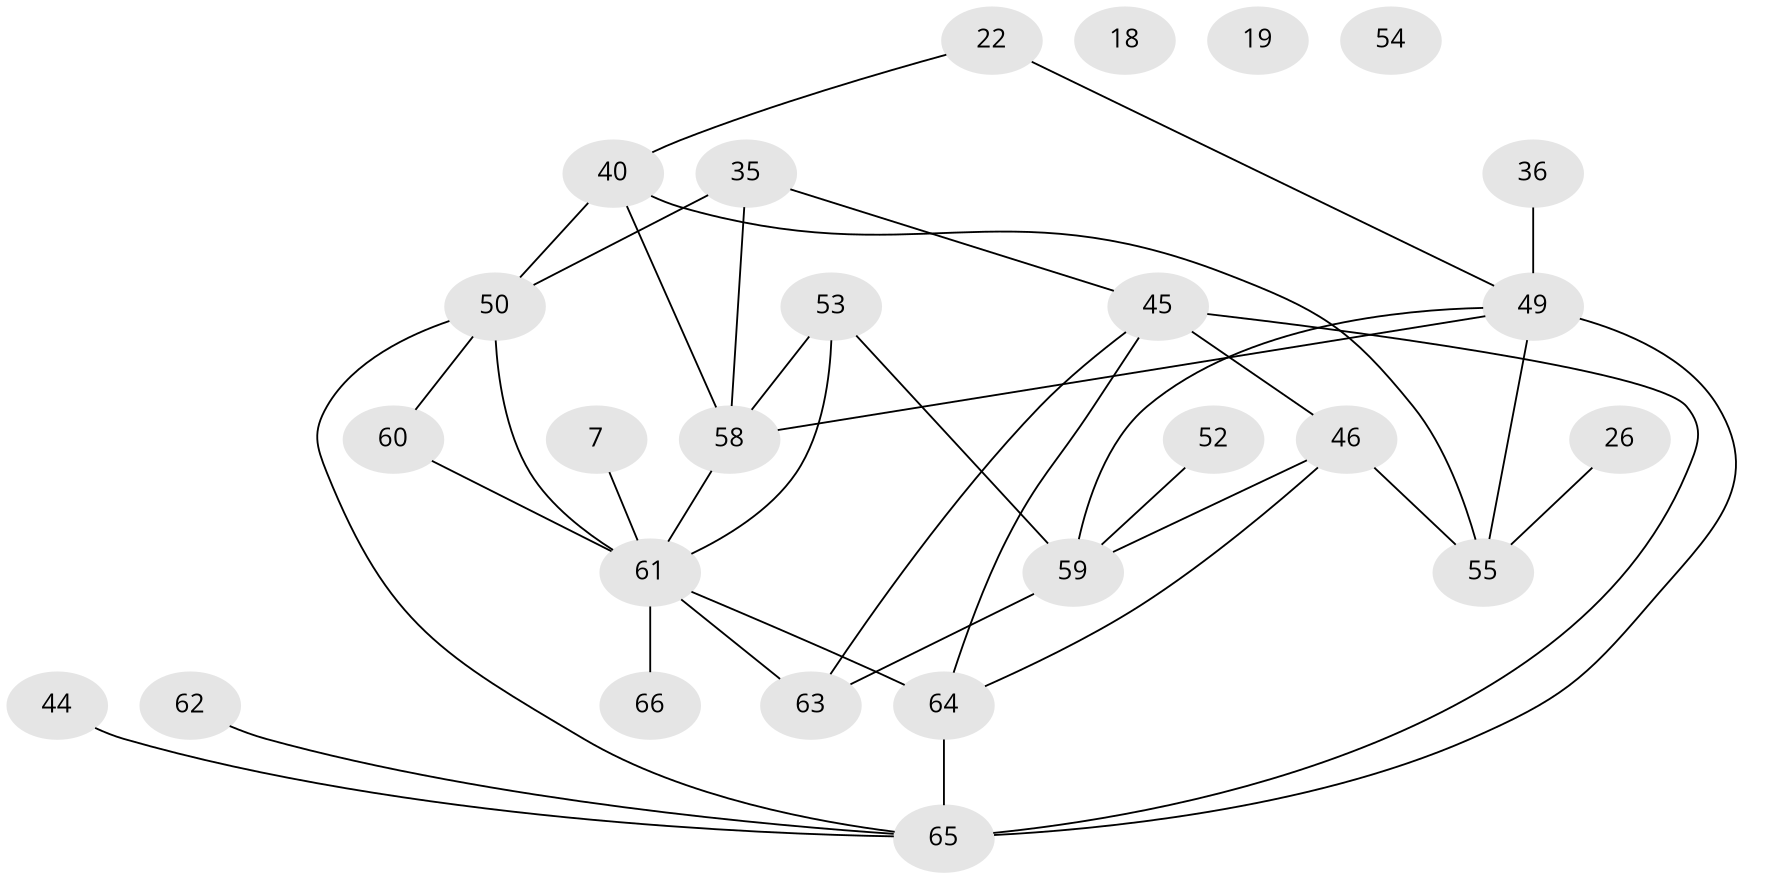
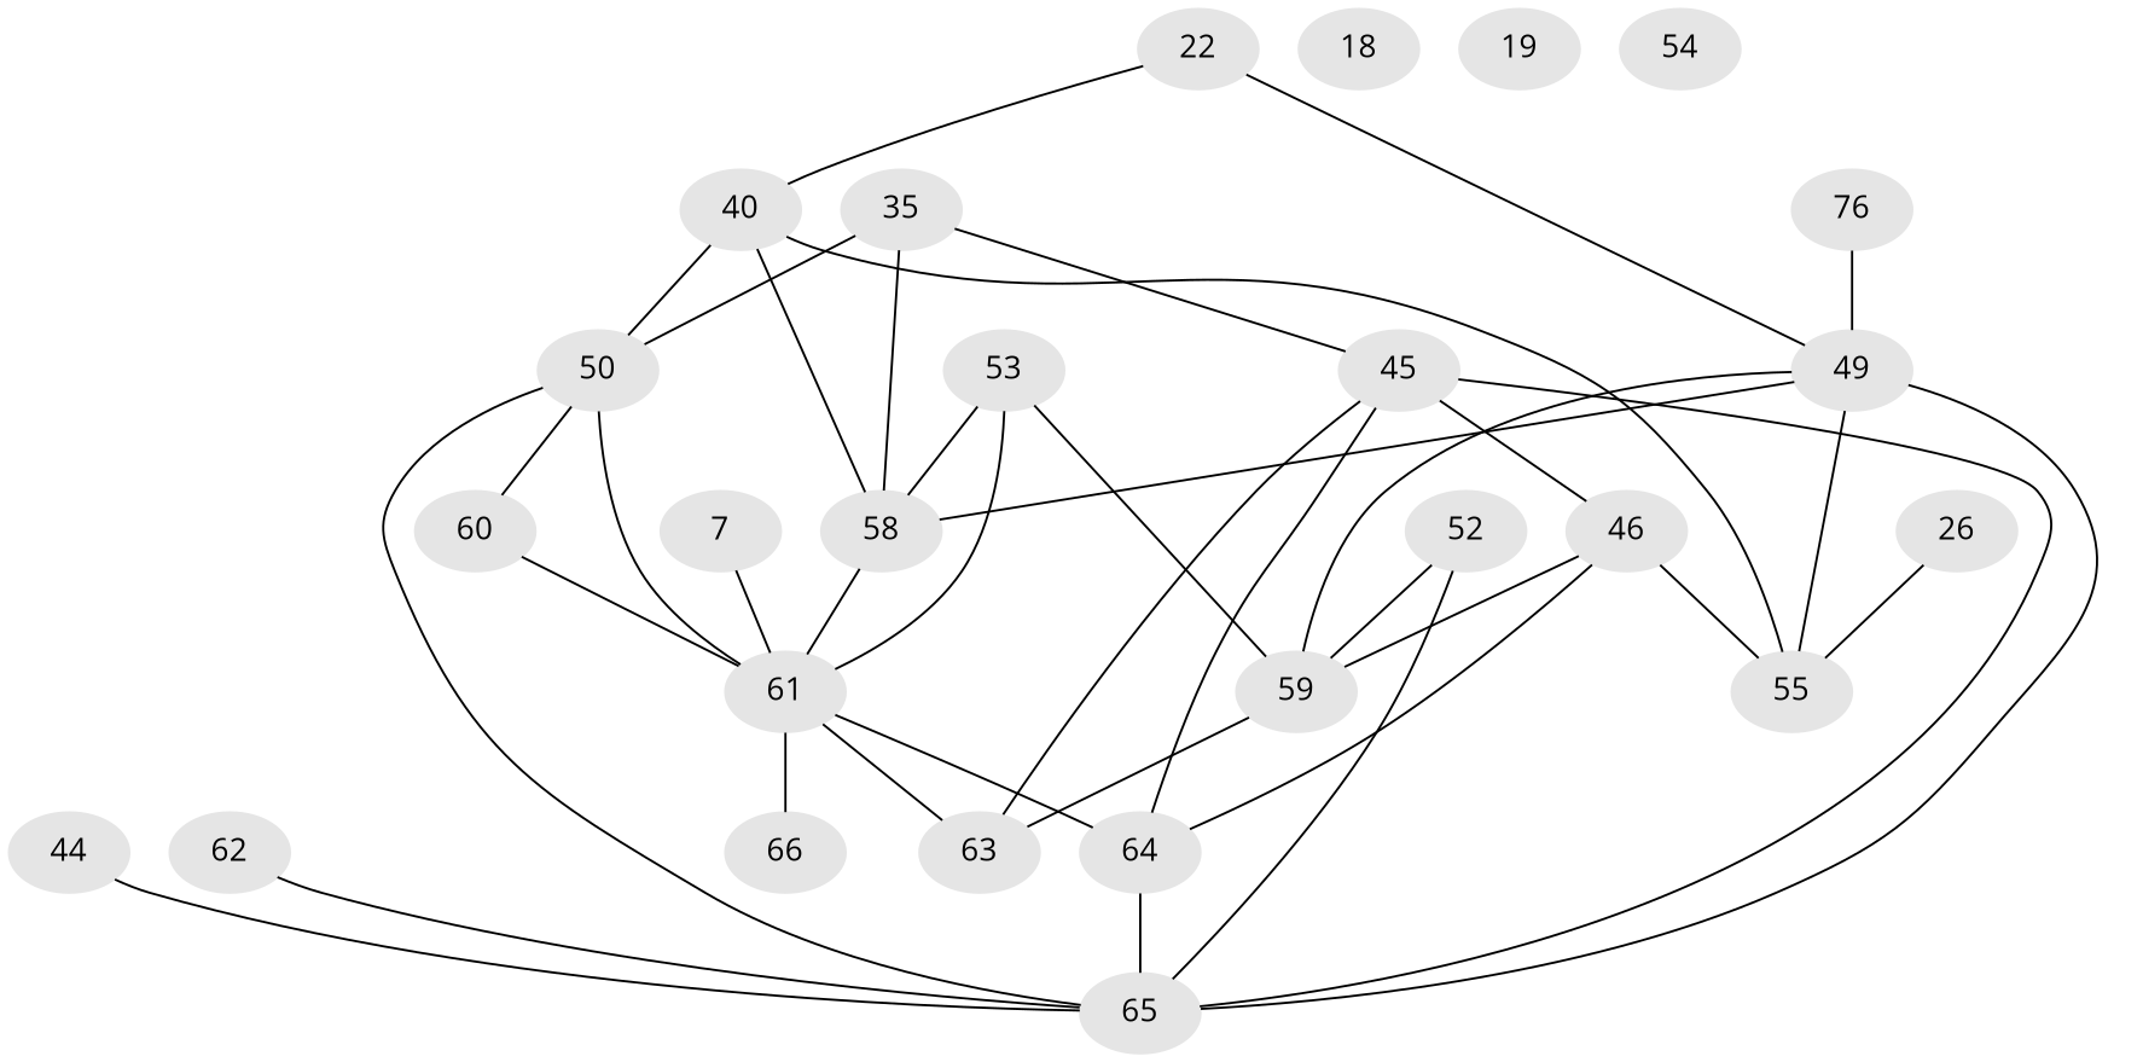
  graph {
    fontname="Open Sans"
    node [color=gray90 fontname="Open Sans" style=filled]
    edge [fontname="Open Sans"]
    61 [super="+31+33"]
    63
    64 [super="+30+14+13+48"]
    66 [super="+12+37+38"]
    7
    18
    19
    22
    40
    49 [super="+5+16+41"]
    55 [super="+32+29+21"]
    50 [super="+10+20"]
    58 [super="+11"]
    65 [super="+27+56+57"]
    59 [super="+42+43"]
    26
    45 [super="+9"]
    46 [super="+39"]
    35
    60 [super="+34"]
-   36
+   36 [label=76]
    44 [super="+24"]
    52
    53 [super="+8"]
    54 [super="+25"]
    62 [super="+28+47"]
    61 -- 63
    61 -- 64 [weight=2]
    61 -- 66
    64 -- 65 [weight=4]
    7 -- 61
    22 -- 40
    22 -- 49
    40 -- 55
    40 -- 50 [weight=2]
    40 -- 58
    49 -- 55 [weight=2]
    49 -- 58
    49 -- 65 [weight=2]
    49 -- 59
    50 -- 61 [weight=2]
    50 -- 65 [weight=3]
    50 -- 60
    58 -- 61
    59 -- 63
    26 -- 55
    45 -- 63
    45 -- 64
    45 -- 65
    45 -- 46 [weight=2]
    46 -- 64
    46 -- 55 [weight=2]
    46 -- 59
    35 -- 50
    35 -- 58
    35 -- 45
    60 -- 61 [weight=2]
    36 -- 49
    44 -- 65
+   52 -- 65
    52 -- 59
    53 -- 61
    53 -- 58 [weight=2]
    53 -- 59 [weight=2]
    62 -- 65
  }
